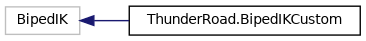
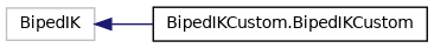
  digraph {
    rankdir=LR
    node [fillcolor=white fontname=Helvetica fontsize=10 shape=record style=filled]
    n1 [color=grey75 height=0.2 label=BipedIK width=0.4]
-   n2 [color=black height=0.2 label="ThunderRoad.BipedIKCustom" width=0.4]
+   n2 [color=black height=0.2 label="BipedIKCustom.BipedIKCustom" width=0.4]
    n1 -> n2 [color=midnightblue dir=back fontname=Helvetica fontsize=10 labelfontname=Helvetica labelfontsize=10 style=solid]
  }
